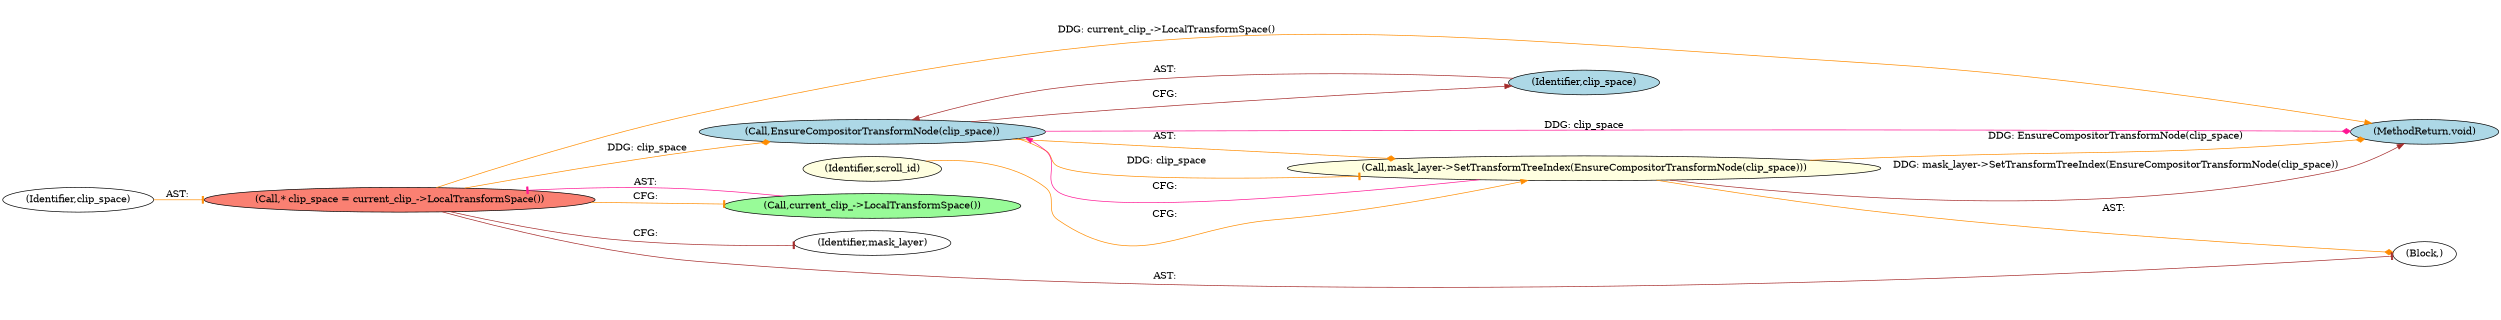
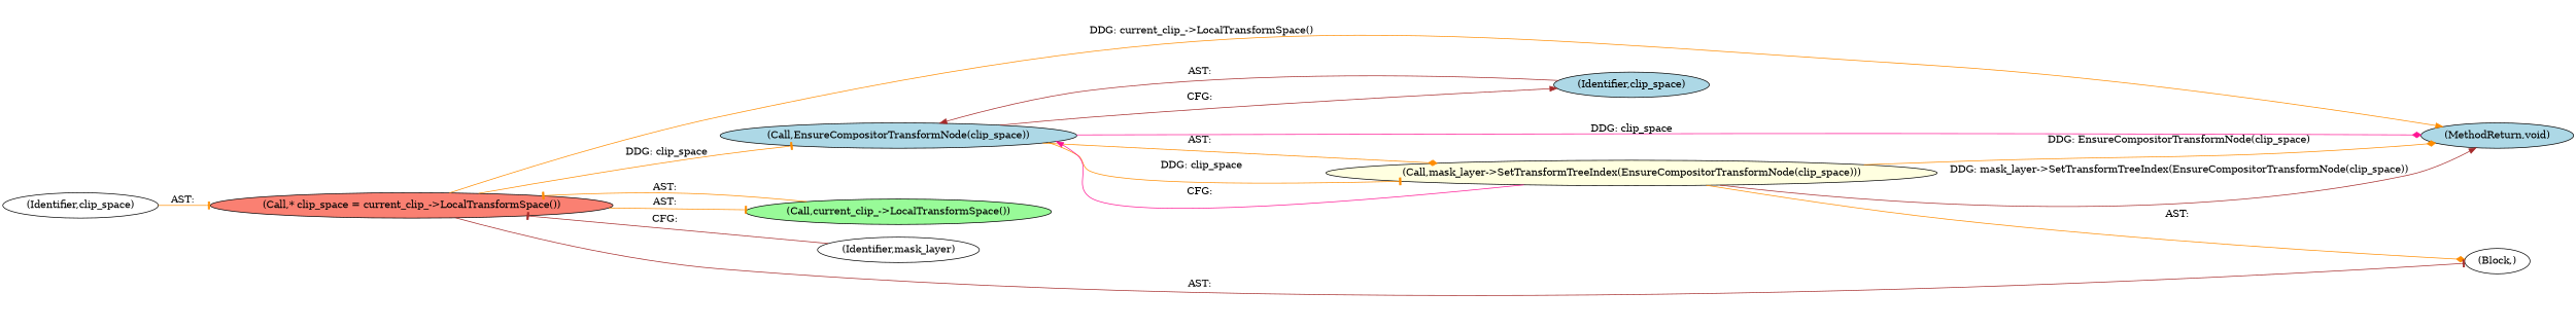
  digraph {
    rankdir=LR
    node [fillcolor=lightblue style=filled]
    edge [arrowhead=tee color=darkorange]
    n1 [label="(Call,EnsureCompositorTransformNode(clip_space))"]
    n2 [fillcolor=lightyellow label="(Call,mask_layer->SetTransformTreeIndex(EnsureCompositorTransformNode(clip_space)))"]
    n3 [label="(Identifier,clip_space)"]
    n4 [label="(MethodReturn,void)"]
    n5 [fillcolor=white label="(Block,)"]
    n6 [fillcolor=salmon label="(Call,* clip_space = current_clip_->LocalTransformSpace())"]
    n7 [fillcolor=palegreen label="(Call,current_clip_->LocalTransformSpace())"]
    n8 [fillcolor=white label="(Identifier,clip_space)"]
    n9 [fillcolor=white label="(Identifier,mask_layer)"]
-   n10 [fillcolor=lightyellow label="(Identifier,scroll_id)"]
    n1 -> n2 [arrowhead=diamond label="AST: "]
    n1 -> n2 [label="DDG: clip_space"]
    n1 -> n3 [arrowhead=normal color=brown label="CFG: "]
    n1 -> n4 [arrowhead=diamond color=deeppink label="DDG: clip_space"]
    n2 -> n1 [arrowhead=normal color=deeppink label="CFG: "]
    n2 -> n4 [arrowhead=diamond label="DDG: EnsureCompositorTransformNode(clip_space)"]
    n2 -> n4 [arrowhead=normal color=brown label="DDG: mask_layer->SetTransformTreeIndex(EnsureCompositorTransformNode(clip_space))"]
    n2 -> n5 [arrowhead=diamond label="AST: "]
    n3 -> n1 [arrowhead=normal color=brown label="AST: "]
-   n6 -> n1 [arrowhead=diamond label="DDG: clip_space"]
+   n6 -> n1 [label="DDG: clip_space"]
    n6 -> n4 [arrowhead=normal label="DDG: current_clip_->LocalTransformSpace()"]
    n6 -> n5 [color=brown label="AST: "]
-   n6 -> n7 [label="CFG: "]
-   n7 -> n6 [color=deeppink label="AST: "]
+   n6 -> n7 [label="AST: "]
+   n7 -> n6 [label="AST: "]
    n8 -> n6 [label="AST: "]
-   n6 -> n9 [color=brown label="CFG: "]
-   n10 -> n2 [arrowhead=normal label="CFG: "]
+   n9 -> n6 [color=brown label="CFG: "]
  }
